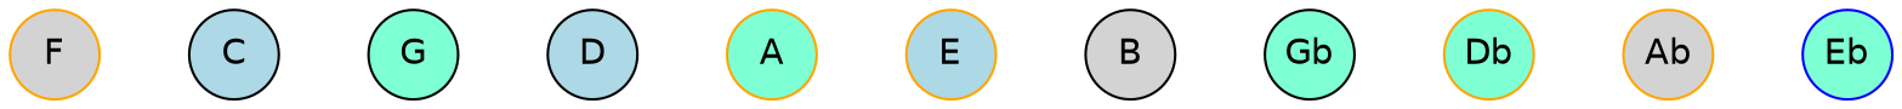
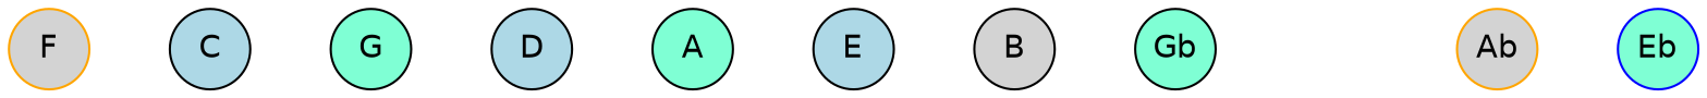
  graph {
    mindist=.1
    rankdir=LR
    node [fillcolor=aquamarine fontname=Helvetica margin=0 shape=circle style=filled]
    edge [style=invis]
    B [color=black fillcolor=lightgrey]
-   E [fillcolor=lightblue color=orange]
+   E [fillcolor=lightblue]
    Gb
-   Db [color=orange]
    Ab [color=orange fillcolor=lightgrey]
    Eb [color=blue]
    F [color=orange fillcolor=lightgrey]
    C [fillcolor=lightblue]
    G
    D [color=black fillcolor=lightblue]
-   A [color=orange]
+   A [color=black]
    subgraph sub_1 {
      B
      E
      Gb
-     Db
      Ab
      Eb
      F
      C
      G
      D
      A
    }
    B -- Gb
    E -- B
-   Gb -- Db
-   Db -- Ab
    Ab -- Eb
    F -- C
    C -- G
    G -- D
    D -- A
    A -- E
  }
